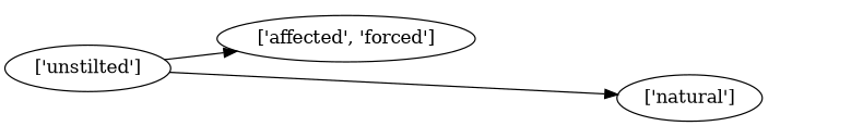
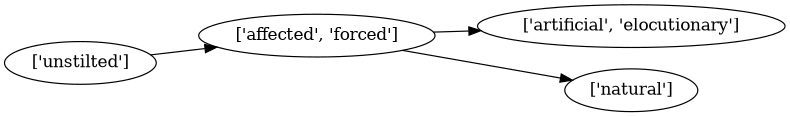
  strict digraph {
    rankdir=LR
    "['affected', 'forced']"
+   "['artificial', 'elocutionary']"
    "['unstilted']"
    "['natural']"
+   "['affected', 'forced']" -> "['artificial', 'elocutionary']"
    "['unstilted']" -> "['affected', 'forced']"
-   "['unstilted']" -> "['natural']"
+   "['affected', 'forced']" -> "['natural']"
  }
